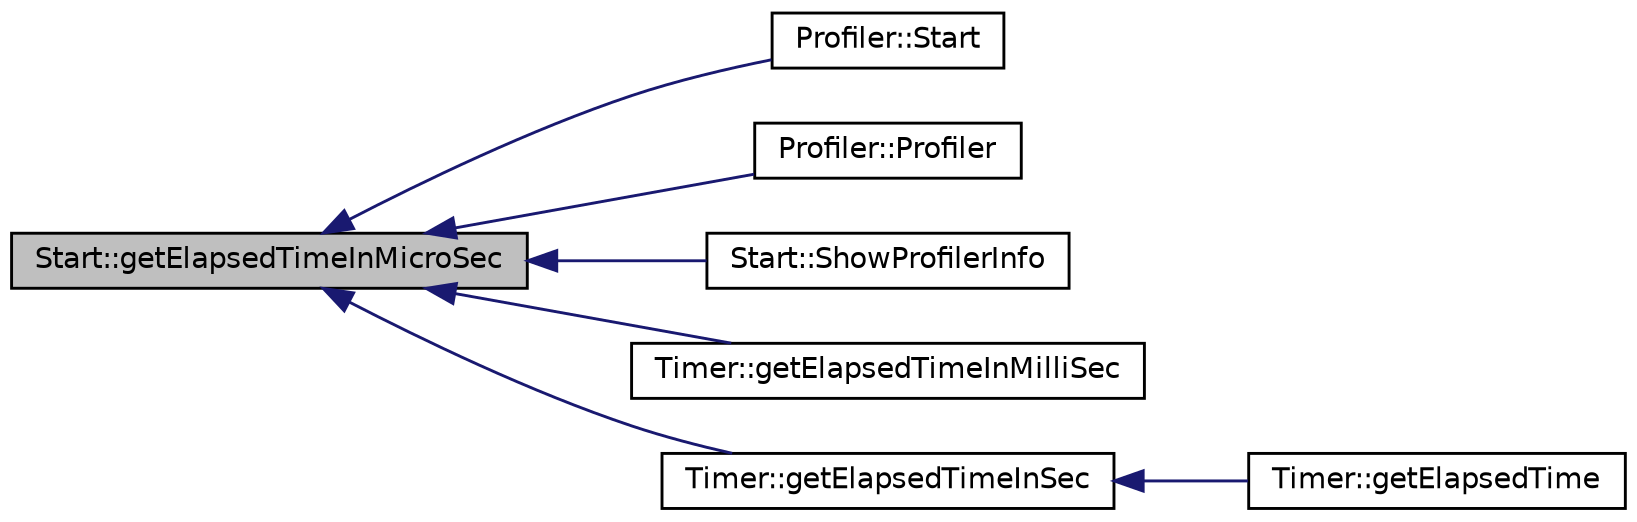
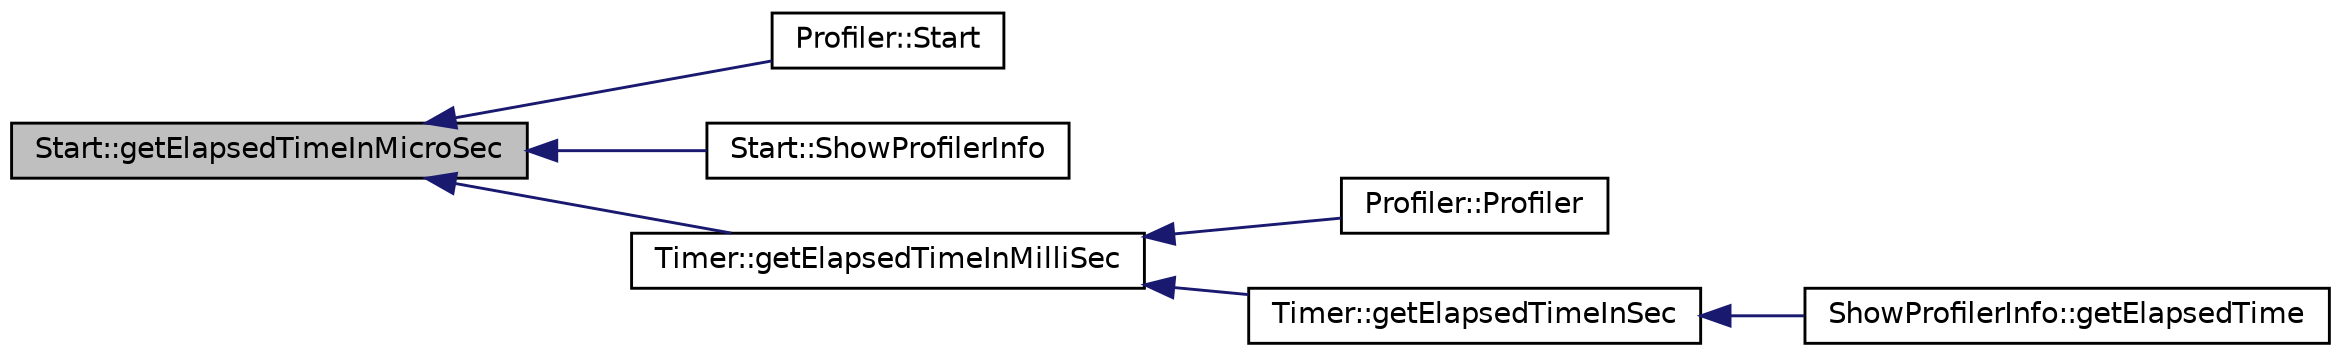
  digraph {
    rankdir=LR
    node [color=black fillcolor=white fontname=Helvetica fontsize=10 shape=record style=filled]
    edge [color=midnightblue dir=back fontname=Helvetica fontsize=10 labelfontname=Helvetica labelfontsize=10 style=solid]
    n1 [fillcolor=grey75 fontcolor=black height=0.2 label="Start::getElapsedTimeInMicroSec" width=0.4]
    n2 [height=0.2 label="Profiler::Start" width=0.4]
    n3 [height=0.2 label="Profiler::Profiler" width=0.4]
    n4 [height=0.2 label="Start::ShowProfilerInfo" width=0.4]
    n5 [height=0.2 label="Timer::getElapsedTimeInMilliSec" width=0.4]
    n6 [height=0.2 label="Timer::getElapsedTimeInSec" width=0.4]
-   n7 [height=0.2 label="Timer::getElapsedTime" width=0.4]
+   n7 [height=0.2 label="ShowProfilerInfo::getElapsedTime" width=0.4]
    n1 -> n2
-   n1 -> n3
+   n5 -> n3
    n1 -> n4
    n1 -> n5
-   n1 -> n6
+   n5 -> n6
    n6 -> n7
  }
